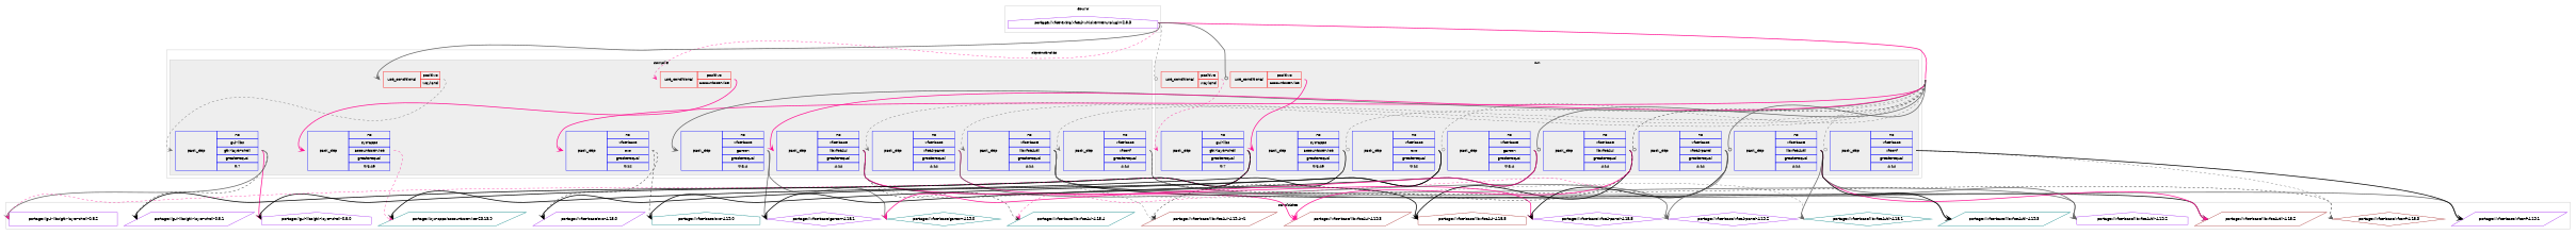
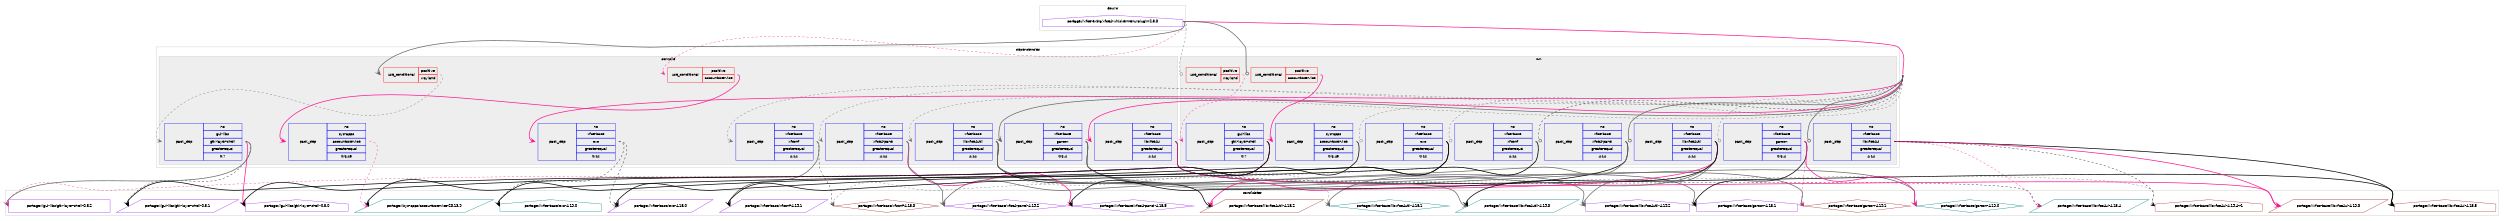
  digraph {
    compound=true
    concentrate=true
    fontname=Helvetica
    fontsize=10
    newrank=true
    rankdir=TB
    ranksep=1.5
    node [color=blue fontname=Helvetica fontsize=10 shape=none]
    edge [arrowhead=vee color=gray40 headport=w style=bold tailport=e weight=100]
    n1 [color=purple label="portage://xfce-extra/xfce4-whiskermenu-plugin-2.8.3" shape=house width=4]
    n2 [label=<<TABLE BORDER="0" CELLBORDER="1" CELLSPACING="0" CELLPADDING="4" WIDTH="220"><TR><TD ROWSPAN="6" CELLPADDING="30">pack_dep</TD></TR><TR><TD WIDTH="110">no</TD></TR><TR><TD>sys-apps</TD></TR><TR><TD>accountsservice</TD></TR><TR><TD>greaterequal</TD></TR><TR><TD>0.6.45</TD></TR></TABLE>>]
    n3 [color=red label=<<TABLE BORDER="0" CELLBORDER="1" CELLSPACING="0" CELLPADDING="4"><TR><TD ROWSPAN="3" CELLPADDING="10">use_conditional</TD></TR><TR><TD>positive</TD></TR><TR><TD>accountsservice</TD></TR></TABLE>>]
    n4 [label=<<TABLE BORDER="0" CELLBORDER="1" CELLSPACING="0" CELLPADDING="4" WIDTH="220"><TR><TD ROWSPAN="6" CELLPADDING="30">pack_dep</TD></TR><TR><TD WIDTH="110">no</TD></TR><TR><TD>gui-libs</TD></TR><TR><TD>gtk-layer-shell</TD></TR><TR><TD>greaterequal</TD></TR><TR><TD>0.7</TD></TR></TABLE>>]
    n5 [color=red label=<<TABLE BORDER="0" CELLBORDER="1" CELLSPACING="0" CELLPADDING="4"><TR><TD ROWSPAN="3" CELLPADDING="10">use_conditional</TD></TR><TR><TD>positive</TD></TR><TR><TD>wayland</TD></TR></TABLE>>]
    n6 [label=<<TABLE BORDER="0" CELLBORDER="1" CELLSPACING="0" CELLPADDING="4" WIDTH="220"><TR><TD ROWSPAN="6" CELLPADDING="30">pack_dep</TD></TR><TR><TD WIDTH="110">no</TD></TR><TR><TD>xfce-base</TD></TR><TR><TD>exo</TD></TR><TR><TD>greaterequal</TD></TR><TR><TD>0.12</TD></TR></TABLE>>]
    n7 [label=<<TABLE BORDER="0" CELLBORDER="1" CELLSPACING="0" CELLPADDING="4" WIDTH="220"><TR><TD ROWSPAN="6" CELLPADDING="30">pack_dep</TD></TR><TR><TD WIDTH="110">no</TD></TR><TR><TD>xfce-base</TD></TR><TR><TD>garcon</TD></TR><TR><TD>greaterequal</TD></TR><TR><TD>0.6.4</TD></TR></TABLE>>]
    n8 [label=<<TABLE BORDER="0" CELLBORDER="1" CELLSPACING="0" CELLPADDING="4" WIDTH="220"><TR><TD ROWSPAN="6" CELLPADDING="30">pack_dep</TD></TR><TR><TD WIDTH="110">no</TD></TR><TR><TD>xfce-base</TD></TR><TR><TD>libxfce4ui</TD></TR><TR><TD>greaterequal</TD></TR><TR><TD>4.14</TD></TR></TABLE>>]
    n9 [label=<<TABLE BORDER="0" CELLBORDER="1" CELLSPACING="0" CELLPADDING="4" WIDTH="220"><TR><TD ROWSPAN="6" CELLPADDING="30">pack_dep</TD></TR><TR><TD WIDTH="110">no</TD></TR><TR><TD>xfce-base</TD></TR><TR><TD>libxfce4util</TD></TR><TR><TD>greaterequal</TD></TR><TR><TD>4.14</TD></TR></TABLE>>]
    n10 [label=<<TABLE BORDER="0" CELLBORDER="1" CELLSPACING="0" CELLPADDING="4" WIDTH="220"><TR><TD ROWSPAN="6" CELLPADDING="30">pack_dep</TD></TR><TR><TD WIDTH="110">no</TD></TR><TR><TD>xfce-base</TD></TR><TR><TD>xfce4-panel</TD></TR><TR><TD>greaterequal</TD></TR><TR><TD>4.14</TD></TR></TABLE>>]
    n11 [label=<<TABLE BORDER="0" CELLBORDER="1" CELLSPACING="0" CELLPADDING="4" WIDTH="220"><TR><TD ROWSPAN="6" CELLPADDING="30">pack_dep</TD></TR><TR><TD WIDTH="110">no</TD></TR><TR><TD>xfce-base</TD></TR><TR><TD>xfconf</TD></TR><TR><TD>greaterequal</TD></TR><TR><TD>4.14</TD></TR></TABLE>>]
    n12 [label=<<TABLE BORDER="0" CELLBORDER="1" CELLSPACING="0" CELLPADDING="4" WIDTH="220"><TR><TD ROWSPAN="6" CELLPADDING="30">pack_dep</TD></TR><TR><TD WIDTH="110">no</TD></TR><TR><TD>sys-apps</TD></TR><TR><TD>accountsservice</TD></TR><TR><TD>greaterequal</TD></TR><TR><TD>0.6.45</TD></TR></TABLE>>]
    n13 [color=red label=<<TABLE BORDER="0" CELLBORDER="1" CELLSPACING="0" CELLPADDING="4"><TR><TD ROWSPAN="3" CELLPADDING="10">use_conditional</TD></TR><TR><TD>positive</TD></TR><TR><TD>accountsservice</TD></TR></TABLE>>]
    n14 [label=<<TABLE BORDER="0" CELLBORDER="1" CELLSPACING="0" CELLPADDING="4" WIDTH="220"><TR><TD ROWSPAN="6" CELLPADDING="30">pack_dep</TD></TR><TR><TD WIDTH="110">no</TD></TR><TR><TD>gui-libs</TD></TR><TR><TD>gtk-layer-shell</TD></TR><TR><TD>greaterequal</TD></TR><TR><TD>0.7</TD></TR></TABLE>>]
    n15 [color=red label=<<TABLE BORDER="0" CELLBORDER="1" CELLSPACING="0" CELLPADDING="4"><TR><TD ROWSPAN="3" CELLPADDING="10">use_conditional</TD></TR><TR><TD>positive</TD></TR><TR><TD>wayland</TD></TR></TABLE>>]
    n16 [label=<<TABLE BORDER="0" CELLBORDER="1" CELLSPACING="0" CELLPADDING="4" WIDTH="220"><TR><TD ROWSPAN="6" CELLPADDING="30">pack_dep</TD></TR><TR><TD WIDTH="110">no</TD></TR><TR><TD>xfce-base</TD></TR><TR><TD>exo</TD></TR><TR><TD>greaterequal</TD></TR><TR><TD>0.12</TD></TR></TABLE>>]
    n17 [label=<<TABLE BORDER="0" CELLBORDER="1" CELLSPACING="0" CELLPADDING="4" WIDTH="220"><TR><TD ROWSPAN="6" CELLPADDING="30">pack_dep</TD></TR><TR><TD WIDTH="110">no</TD></TR><TR><TD>xfce-base</TD></TR><TR><TD>garcon</TD></TR><TR><TD>greaterequal</TD></TR><TR><TD>0.6.4</TD></TR></TABLE>>]
    n18 [label=<<TABLE BORDER="0" CELLBORDER="1" CELLSPACING="0" CELLPADDING="4" WIDTH="220"><TR><TD ROWSPAN="6" CELLPADDING="30">pack_dep</TD></TR><TR><TD WIDTH="110">no</TD></TR><TR><TD>xfce-base</TD></TR><TR><TD>libxfce4ui</TD></TR><TR><TD>greaterequal</TD></TR><TR><TD>4.14</TD></TR></TABLE>>]
    n19 [label=<<TABLE BORDER="0" CELLBORDER="1" CELLSPACING="0" CELLPADDING="4" WIDTH="220"><TR><TD ROWSPAN="6" CELLPADDING="30">pack_dep</TD></TR><TR><TD WIDTH="110">no</TD></TR><TR><TD>xfce-base</TD></TR><TR><TD>libxfce4util</TD></TR><TR><TD>greaterequal</TD></TR><TR><TD>4.14</TD></TR></TABLE>>]
    n20 [label=<<TABLE BORDER="0" CELLBORDER="1" CELLSPACING="0" CELLPADDING="4" WIDTH="220"><TR><TD ROWSPAN="6" CELLPADDING="30">pack_dep</TD></TR><TR><TD WIDTH="110">no</TD></TR><TR><TD>xfce-base</TD></TR><TR><TD>xfce4-panel</TD></TR><TR><TD>greaterequal</TD></TR><TR><TD>4.14</TD></TR></TABLE>>]
    n21 [label=<<TABLE BORDER="0" CELLBORDER="1" CELLSPACING="0" CELLPADDING="4" WIDTH="220"><TR><TD ROWSPAN="6" CELLPADDING="30">pack_dep</TD></TR><TR><TD WIDTH="110">no</TD></TR><TR><TD>xfce-base</TD></TR><TR><TD>xfconf</TD></TR><TR><TD>greaterequal</TD></TR><TR><TD>4.14</TD></TR></TABLE>>]
    n22 [color=teal label="portage://sys-apps/accountsservice-23.13.9" shape=parallelogram width=4]
    n23 [color=purple label="portage://gui-libs/gtk-layer-shell-0.8.0" shape=house width=4]
    n24 [color=purple label="portage://gui-libs/gtk-layer-shell-0.8.1" shape=parallelogram width=4]
    n25 [color=purple label="portage://gui-libs/gtk-layer-shell-0.8.2" shape=box width=4]
    n26 [color=purple label="portage://xfce-base/exo-4.18.0" shape=parallelogram width=4]
    n27 [color=teal label="portage://xfce-base/exo-4.19.0" shape=house width=4]
-   n28 [color=purple label="portage://xfce-base/garcon-4.18.1" shape=diamond width=4]
+   n28 [color=purple label="portage://xfce-base/garcon-4.18.1" shape=house width=4]
    n29 [color=teal label="portage://xfce-base/garcon-4.19.0" shape=diamond width=4]
+   n30 [color=brown label="portage://xfce-base/garcon-4.19.1" shape=diamond width=4]
    n31 [color=teal label="portage://xfce-base/libxfce4ui-4.18.4" shape=parallelogram width=4]
    n32 [color=brown label="portage://xfce-base/libxfce4ui-4.18.5" shape=house width=4]
    n33 [color=brown label="portage://xfce-base/libxfce4ui-4.19.3" shape=parallelogram width=4]
-   n34 [color=brown label="portage://xfce-base/libxfce4ui-4.19.4-r1" shape=parallelogram width=4]
+   n34 [color=brown label="portage://xfce-base/libxfce4ui-4.19.4-r1" shape=house width=4]
    n35 [color=purple label="portage://xfce-base/xfce4-panel-4.18.5" shape=diamond width=4]
    n36 [color=purple label="portage://xfce-base/xfce4-panel-4.19.2" shape=diamond width=4]
    n37 [color=teal label="portage://xfce-base/libxfce4util-4.18.1" shape=diamond width=4]
    n38 [color=brown label="portage://xfce-base/libxfce4util-4.18.2" shape=parallelogram width=4]
    n39 [color=purple label="portage://xfce-base/libxfce4util-4.19.2" shape=house width=4]
    n40 [color=teal label="portage://xfce-base/libxfce4util-4.19.3" shape=parallelogram width=4]
    n41 [color=brown label="portage://xfce-base/xfconf-4.18.3" shape=diamond width=4]
    n42 [color=purple label="portage://xfce-base/xfconf-4.19.1" shape=parallelogram width=4]
    subgraph cluster_1 {
      color=gray
      label=<<i>ebuild</i>>
      rank=same
      n1
    }
    subgraph cluster_2 {
      color=gray
      label=<<i>dependencies</i>>
      subgraph cluster_3 {
        color=gray
        fillcolor="#eeeeee"
        label=<<i>compile</i>>
        style=filled
        subgraph sub_4 {
          color=gray
          fillcolor="#eeeeee"
          label=<<i>compile</i>>
          style=filled
          n3
          subgraph sub_5 {
            color=gray
            fillcolor="#eeeeee"
            label=<<i>compile</i>>
            style=filled
            n2
          }
        }
        subgraph sub_6 {
          color=gray
          fillcolor="#eeeeee"
          label=<<i>compile</i>>
          style=filled
          n5
          subgraph sub_7 {
            color=gray
            fillcolor="#eeeeee"
            label=<<i>compile</i>>
            style=filled
            n4
          }
        }
        subgraph sub_8 {
          color=gray
          fillcolor="#eeeeee"
          label=<<i>compile</i>>
          style=filled
          n6
        }
        subgraph sub_9 {
          color=gray
          fillcolor="#eeeeee"
          label=<<i>compile</i>>
          style=filled
          n7
        }
        subgraph sub_10 {
          color=gray
          fillcolor="#eeeeee"
          label=<<i>compile</i>>
          style=filled
          n8
        }
        subgraph sub_11 {
          color=gray
          fillcolor="#eeeeee"
          label=<<i>compile</i>>
          style=filled
          n9
        }
        subgraph sub_12 {
          color=gray
          fillcolor="#eeeeee"
          label=<<i>compile</i>>
          style=filled
          n10
        }
        subgraph sub_13 {
          color=gray
          fillcolor="#eeeeee"
          label=<<i>compile</i>>
          style=filled
          n11
        }
      }
      subgraph cluster_14 {
        color=gray
        fillcolor="#eeeeee"
        label=<<i>compile and run</i>>
        style=filled
      }
      subgraph cluster_15 {
        color=gray
        fillcolor="#eeeeee"
        label=<<i>run</i>>
        style=filled
        subgraph sub_16 {
          color=gray
          fillcolor="#eeeeee"
          label=<<i>run</i>>
          style=filled
          n13
          subgraph sub_17 {
            color=gray
            fillcolor="#eeeeee"
            label=<<i>run</i>>
            style=filled
            n12
          }
        }
        subgraph sub_18 {
          color=gray
          fillcolor="#eeeeee"
          label=<<i>run</i>>
          style=filled
          n15
          subgraph sub_19 {
            color=gray
            fillcolor="#eeeeee"
            label=<<i>run</i>>
            style=filled
            n14
          }
        }
        subgraph sub_20 {
          color=gray
          fillcolor="#eeeeee"
          label=<<i>run</i>>
          style=filled
          n16
        }
        subgraph sub_21 {
          color=gray
          fillcolor="#eeeeee"
          label=<<i>run</i>>
          style=filled
          n17
        }
        subgraph sub_22 {
          color=gray
          fillcolor="#eeeeee"
          label=<<i>run</i>>
          style=filled
          n18
        }
        subgraph sub_23 {
          color=gray
          fillcolor="#eeeeee"
          label=<<i>run</i>>
          style=filled
          n19
        }
        subgraph sub_24 {
          color=gray
          fillcolor="#eeeeee"
          label=<<i>run</i>>
          style=filled
          n20
        }
        subgraph sub_25 {
          color=gray
          fillcolor="#eeeeee"
          label=<<i>run</i>>
          style=filled
          n21
        }
      }
    }
    subgraph cluster_26 {
      color=gray
      label=<<i>candidates</i>>
      rank=same
      subgraph sub_27 {
        color=black
        label=<<i>candidates</i>>
        nodesep=1
        rank=same
        n22
      }
      subgraph sub_28 {
        color=black
        label=<<i>candidates</i>>
        nodesep=1
        rank=same
        n23
        n24
        n25
      }
      subgraph sub_29 {
        color=black
        label=<<i>candidates</i>>
        nodesep=1
        rank=same
        n26
        n27
      }
      subgraph sub_30 {
        color=black
        label=<<i>candidates</i>>
        nodesep=1
        rank=same
        n28
        n29
+       n30
      }
      subgraph sub_31 {
        color=black
        label=<<i>candidates</i>>
        nodesep=1
        rank=same
        n31
        n32
        n33
        n34
      }
      subgraph sub_32 {
        color=black
        label=<<i>candidates</i>>
        nodesep=1
        rank=same
        n35
        n36
      }
      subgraph sub_33 {
        color=black
        label=<<i>candidates</i>>
        nodesep=1
        rank=same
        n37
        n38
        n39
        n40
      }
      subgraph sub_34 {
        color=black
        label=<<i>candidates</i>>
        nodesep=1
        rank=same
        n41
        n42
      }
      subgraph sub_35 {
        color=black
        label=<<i>candidates</i>>
        nodesep=1
        rank=same
        n22
      }
      subgraph sub_36 {
        color=black
        label=<<i>candidates</i>>
        nodesep=1
        rank=same
        n23
        n24
        n25
      }
      subgraph sub_37 {
        color=black
        label=<<i>candidates</i>>
        nodesep=1
        rank=same
        n26
        n27
      }
      subgraph sub_38 {
        color=black
        label=<<i>candidates</i>>
        nodesep=1
        rank=same
        n28
        n29
+       n30
      }
      subgraph sub_39 {
        color=black
        label=<<i>candidates</i>>
        nodesep=1
        rank=same
        n31
        n32
        n33
        n34
      }
      subgraph sub_40 {
        color=black
        label=<<i>candidates</i>>
        nodesep=1
        rank=same
        n37
        n38
        n39
        n40
      }
      subgraph sub_41 {
        color=black
        label=<<i>candidates</i>>
        nodesep=1
        rank=same
        n35
        n36
      }
      subgraph sub_42 {
        color=black
        label=<<i>candidates</i>>
        nodesep=1
        rank=same
        n41
        n42
      }
    }
    n1 -> n3 [color=deeppink style=dashed weight=20]
    n1 -> n5 [weight=20]
    n1 -> n6 [color=deeppink weight=20]
    n1 -> n7 [weight=20]
    n1 -> n8 [color=deeppink weight=20]
    n1 -> n9 [style=dashed weight=20]
    n1 -> n10 [style=dashed weight=20]
    n1 -> n11 [style=dashed weight=20]
    n1 -> n13 [arrowhead=odot weight=20]
    n1 -> n15 [arrowhead=odot style=dashed weight=20]
    n1 -> n16 [arrowhead=odot style=dashed weight=20]
    n1 -> n17 [arrowhead=odot style=dashed weight=20]
    n1 -> n18 [arrowhead=odot weight=20]
    n1 -> n19 [arrowhead=odot weight=20]
    n1 -> n20 [arrowhead=odot color=black style=dashed weight=20]
    n1 -> n21 [arrowhead=odot style=dashed weight=20]
    n2 -> n22 [color=deeppink style=dashed]
    n3 -> n2 [color=deeppink weight=20]
    n4 -> n23 [color=deeppink]
    n4 -> n24 [color=black style=dashed]
    n4 -> n25
    n5 -> n4 [style=dashed weight=20]
    n6 -> n26 [color=black style=dashed]
    n6 -> n27 [color=black style=dashed]
    n7 -> n28
    n7 -> n29
+   n7 -> n30
    n8 -> n31 [color=black style=dashed]
    n8 -> n32 [color=black]
    n8 -> n33 [color=deeppink]
    n8 -> n34 [style=dashed]
    n9 -> n37 [style=dashed]
    n9 -> n38 [color=black]
    n9 -> n39
    n9 -> n40
    n10 -> n35 [color=deeppink]
    n10 -> n36
    n11 -> n41 [color=black style=dashed]
    n11 -> n42
    n12 -> n22 [color=black]
    n13 -> n12 [color=deeppink weight=20]
    n14 -> n23 [color=black]
    n14 -> n24 [color=black]
    n14 -> n25 [color=deeppink style=dashed]
    n15 -> n14 [color=deeppink style=dashed weight=20]
    n16 -> n26 [color=black]
    n16 -> n27 [color=black]
    n17 -> n28 [color=black]
    n17 -> n29 [color=deeppink]
+   n17 -> n30 [color=deeppink style=dashed]
    n18 -> n31 [color=deeppink style=dashed]
    n18 -> n32 [color=black]
    n18 -> n33 [color=deeppink]
    n18 -> n34 [color=black style=dashed]
    n19 -> n37
    n19 -> n38 [color=deeppink]
    n19 -> n39
    n19 -> n40 [color=black]
    n20 -> n35 [color=black]
    n20 -> n36
    n21 -> n41 [style=dashed]
    n21 -> n42 [color=black]
  }
